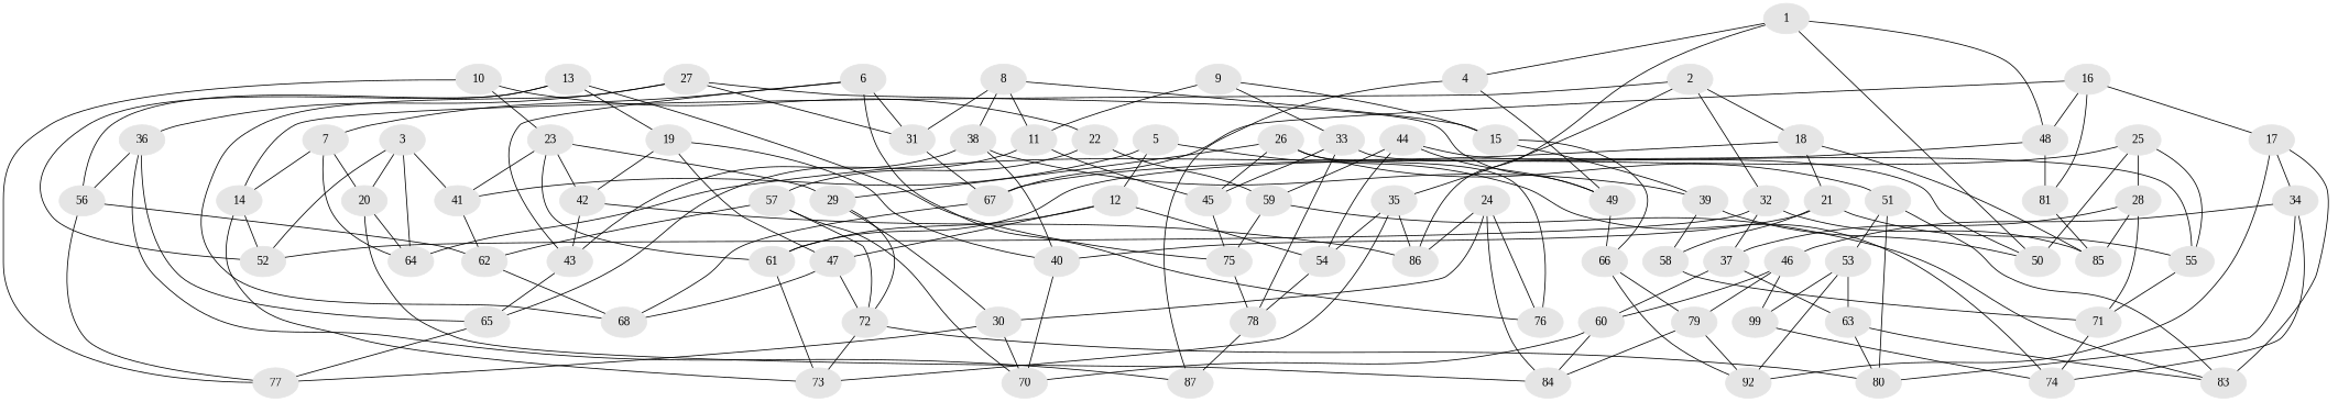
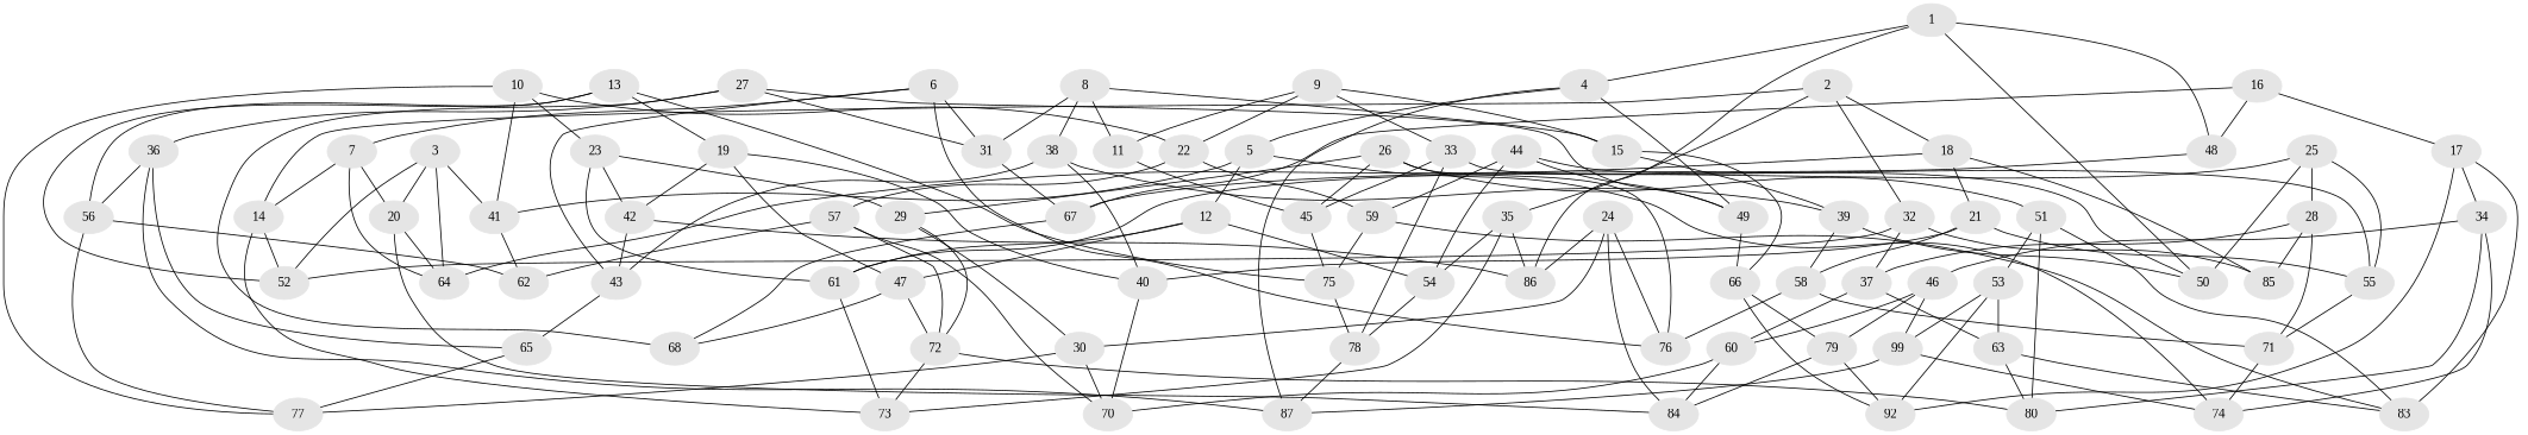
  graph {
    fontname="Liberation Serif"
    node [color=gray90 fontname="Liberation Serif" style=filled]
    edge [fontname="Liberation Serif"]
    1
    4
    48
    50
    86
    5
    49
    87
    67
-   81
    2
    14
    18
    32
    35
    52
    73
    64
    21
    85
    37
    54
    3
    20
    41
    84
    62
    12
    74
    66
    47
    61
    6
    7
    31
    43
    76
    65
    8
    11
    15
    38
    45
    39
    40
    9
    22
    33
    57
    59
    55
    78
    10
    23
    77
    42
    29
    75
    68
    72
    13
    19
    56
    58
    n65 [label=92]
    79
    16
    17
    34
    83
    46
    80
    70
    71
    30
    24
    25
    28
    26
    51
    53
    27
    36
    60
    63
    n86 [label=99]
    44
    1 -- 4
    1 -- 48
    1 -- 50
    1 -- 86
+   4 -- 5
    4 -- 49
    4 -- 87
    48 -- 67
-   48 -- 81
    5 -- 41
    5 -- 12
    5 -- 74
    49 -- 66
    67 -- 68
-   81 -- 85
    2 -- 14
    2 -- 18
    2 -- 32
    2 -- 35
    14 -- 52
    14 -- 73
    18 -- 64
    18 -- 21
    18 -- 85
    32 -- 52
    32 -- 85
    32 -- 37
    35 -- 86
    35 -- 73
    35 -- 54
    21 -- 40
    21 -- 55
    21 -- 58
    37 -- 60
    37 -- 63
    54 -- 78
    3 -- 52
    3 -- 64
    3 -- 20
    3 -- 41
    20 -- 64
    20 -- 84
    41 -- 62
-   62 -- 68
    12 -- 54
    12 -- 47
    12 -- 61
    66 -- n65
    66 -- 79
    47 -- 68
    47 -- 72
    61 -- 73
    6 -- 7
    6 -- 31
    6 -- 43
    6 -- 76
    7 -- 14
    7 -- 64
    7 -- 20
    31 -- 67
    43 -- 65
    65 -- 77
    8 -- 31
    8 -- 11
    8 -- 15
    8 -- 38
-   11 -- 65
    11 -- 45
    15 -- 66
    15 -- 39
    38 -- 43
    38 -- 39
    38 -- 40
    45 -- 75
    39 -- 50
    39 -- 58
    40 -- 70
    9 -- 11
    9 -- 15
+   9 -- 22
    9 -- 33
    22 -- 57
    22 -- 59
    33 -- 45
    33 -- 55
    33 -- 78
    57 -- 62
    57 -- 72
    57 -- 70
    59 -- 75
    59 -- 83
    55 -- 71
    78 -- 87
-   23 -- 41
+   10 -- 41
    10 -- 22
    10 -- 23
    10 -- 77
    23 -- 61
    23 -- 42
    23 -- 29
    42 -- 86
    42 -- 43
    29 -- 72
    29 -- 30
    75 -- 78
    72 -- 73
    72 -- 80
    13 -- 52
    13 -- 75
    13 -- 19
    13 -- 56
    19 -- 47
    19 -- 40
    19 -- 42
    56 -- 62
    56 -- 77
+   58 -- 76
    58 -- 71
    79 -- 84
    79 -- n65
    16 -- 48
    16 -- 67
-   16 -- 81
    16 -- 17
    17 -- n65
    17 -- 34
    17 -- 83
    34 -- 74
    34 -- 46
    34 -- 80
    46 -- 79
    46 -- 60
    46 -- n86
    71 -- 74
    30 -- 77
    30 -- 70
    24 -- 86
    24 -- 84
    24 -- 76
    24 -- 30
    25 -- 50
    25 -- 61
    25 -- 55
    25 -- 28
    28 -- 85
    28 -- 37
    28 -- 71
    26 -- 76
    26 -- 45
    26 -- 29
    26 -- 51
    51 -- 83
    51 -- 80
    51 -- 53
    53 -- n65
    53 -- 63
    53 -- n86
    27 -- 49
    27 -- 31
    27 -- 68
    27 -- 36
    36 -- 87
    36 -- 65
    36 -- 56
    60 -- 84
    60 -- 70
    63 -- 83
    63 -- 80
+   n86 -- 87
    n86 -- 74
    44 -- 50
    44 -- 49
    44 -- 54
    44 -- 59
  }
